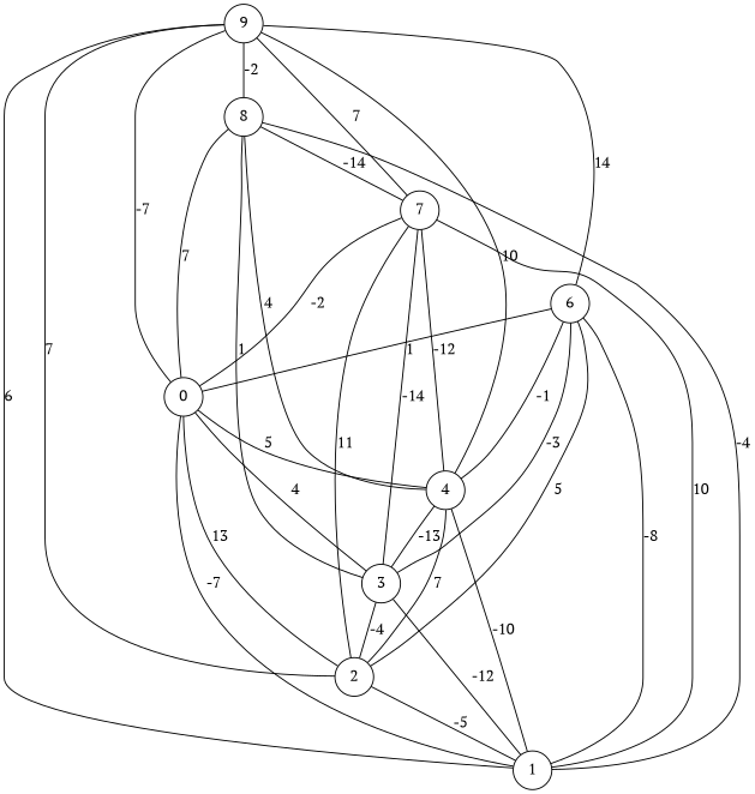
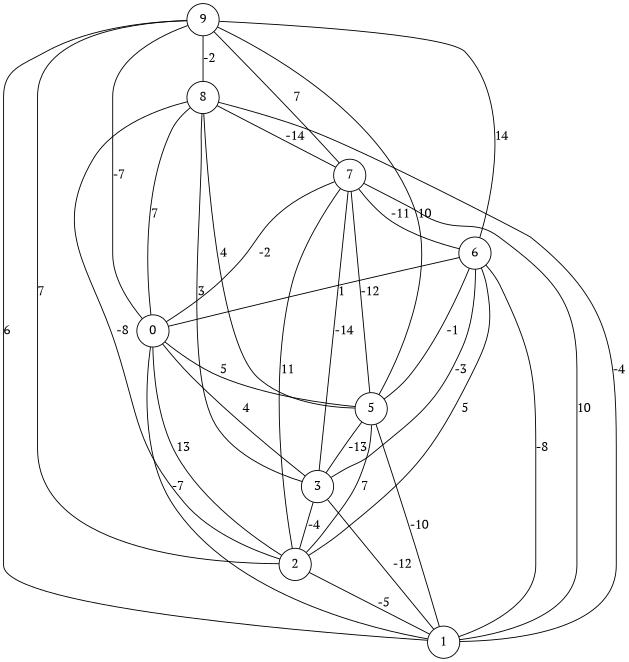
  graph {
    fontname="PT Serif"
    node [fontname="PT Serif" shape=circle]
    edge [fontname="PT Serif"]
    9
    1
    2
-   4
+   4 [label=5]
    n5 [label=0]
    6
    7
    8
    3
    9 -- 1 [label=6]
    9 -- 2 [label=7]
    9 -- 4 [label=10]
    9 -- n5 [label=-7]
    9 -- 6 [label=14]
    9 -- 7 [label=7]
    9 -- 8 [label=-2]
    2 -- 1 [label=-5]
    4 -- 1 [label=-10]
    4 -- 2 [label=7]
    4 -- 3 [label=-13]
    n5 -- 1 [label=-7]
    n5 -- 2 [label=13]
    n5 -- 4 [label=5]
    n5 -- 3 [label=4]
    6 -- 1 [label=-8]
    6 -- 2 [label=5]
    6 -- 4 [label=-1]
    6 -- n5 [label=1]
    6 -- 3 [label=-3]
    7 -- 1 [label=10]
    7 -- 2 [label=11]
    7 -- 4 [label=-12]
    7 -- n5 [label=-2]
+   7 -- 6 [label=-11]
    7 -- 3 [label=-14]
    8 -- 1 [label=-4]
+   8 -- 2 [label=-8]
    8 -- 4 [label=4]
    8 -- n5 [label=7]
    8 -- 7 [label=-14]
-   8 -- 3 [label=1]
+   8 -- 3 [label=3]
    3 -- 1 [label=-12]
    3 -- 2 [label=-4]
  }
